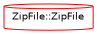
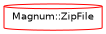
  digraph {
    rankdir=LR
-   n1 [color=red fillcolor=white fontname=Helvetica fontsize=10 height=0.2 label="ZipFile::ZipFile" shape=cylinder style=filled width=0.4]
+   n1 [color=red fillcolor=white fontname=Helvetica fontsize=10 height=0.2 label="Magnum::ZipFile" shape=cylinder style=filled width=0.4]
  }
